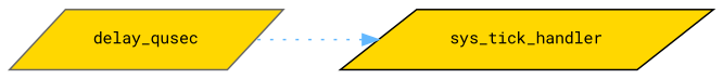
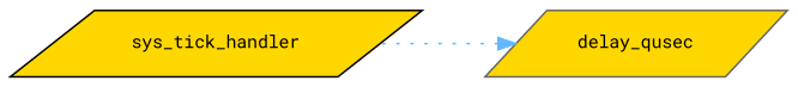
  digraph {
    rankdir=RL
    fontname="Roboto Mono"
    node [fillcolor=gold fontname="Roboto Mono" fontsize=10 shape=parallelogram style=filled]
    n1 [color=gray40 fontcolor=black height=0.2 label=delay_qusec width=0.4]
    n2 [color=black height=0.2 label=sys_tick_handler width=0.4]
-   n2 -> n1 [color=steelblue1 dir=back fontname="Roboto Mono" fontsize=10 labelfontname=Helvetica labelfontsize=10 style=dotted]
+   n1 -> n2 [color=steelblue1 dir=back fontname="Roboto Mono" fontsize=10 labelfontname=Helvetica labelfontsize=10 style=dotted]
  }
